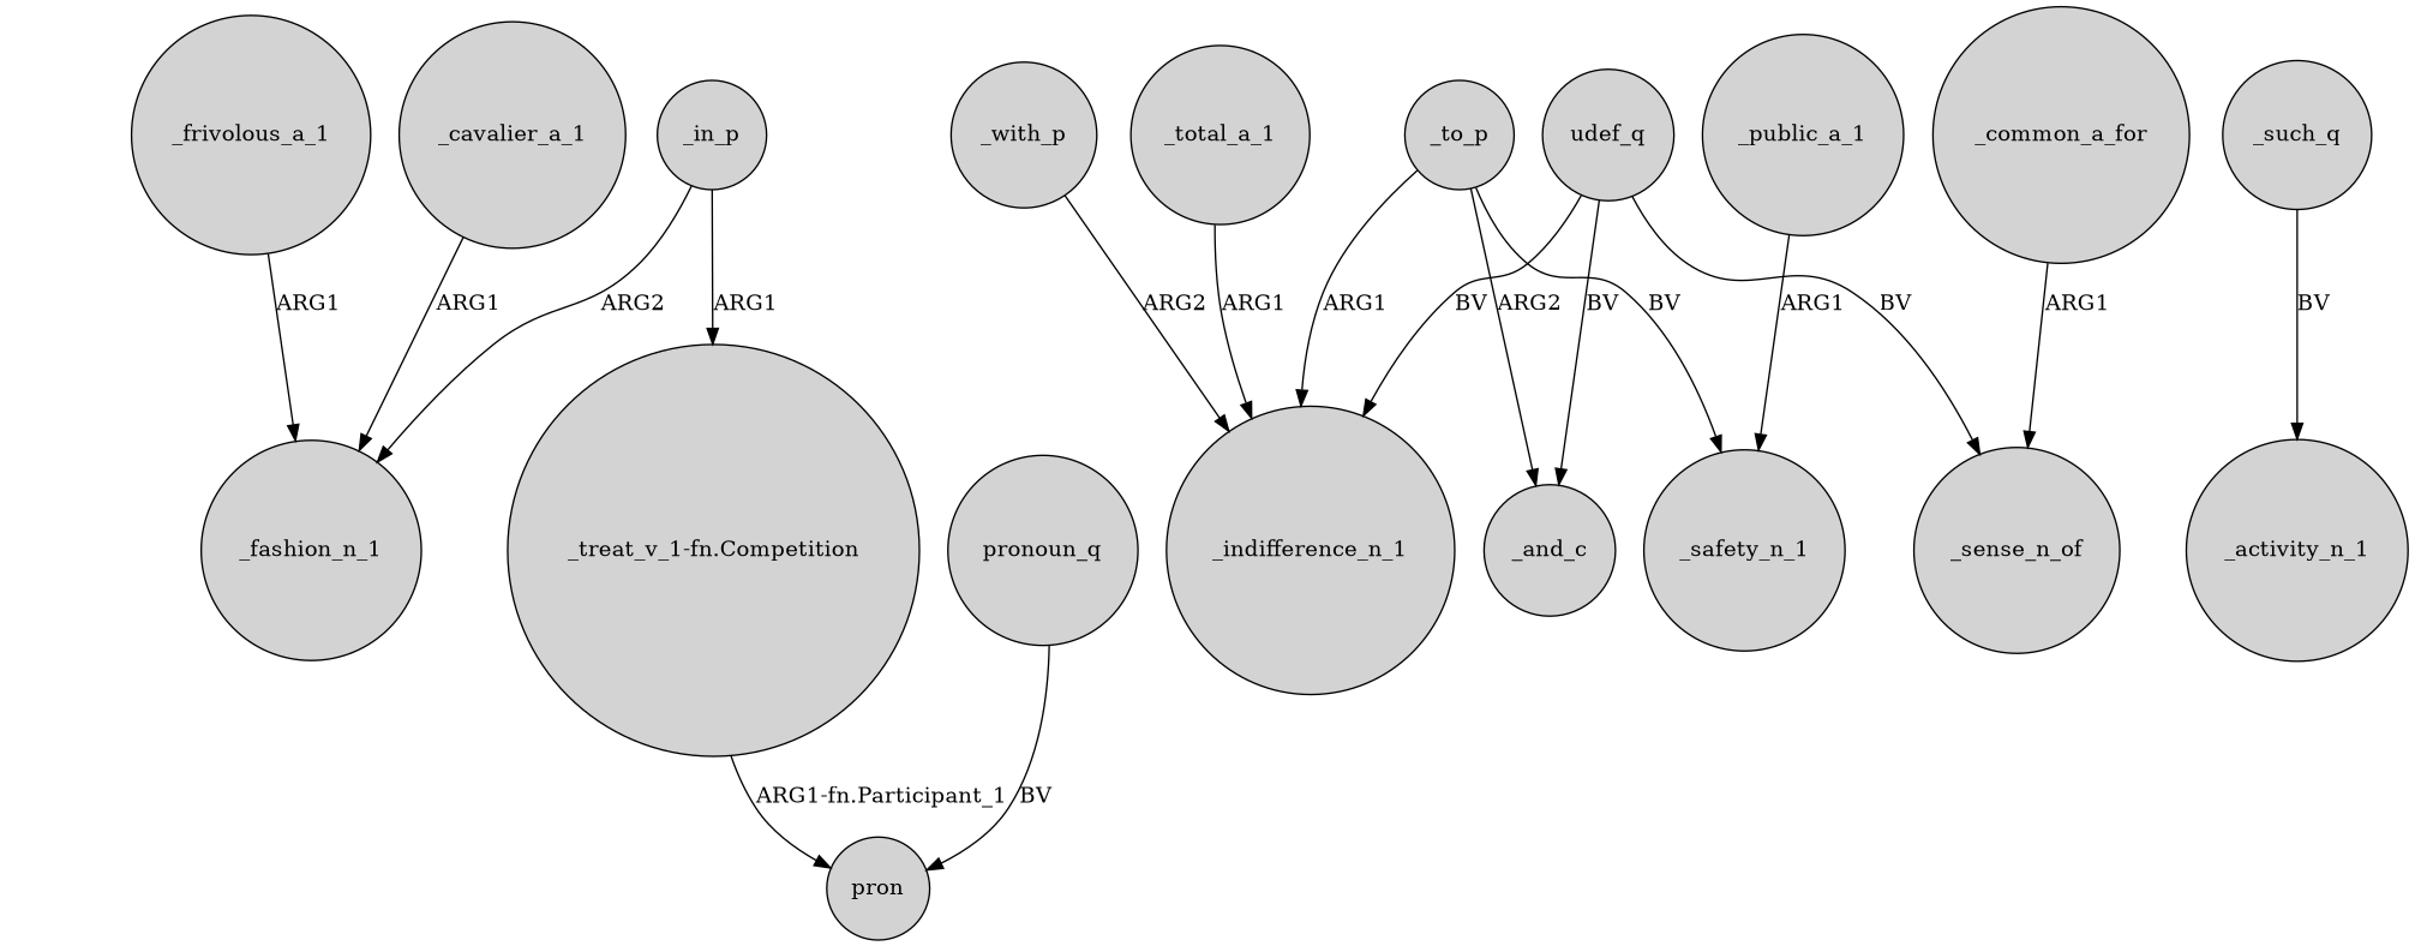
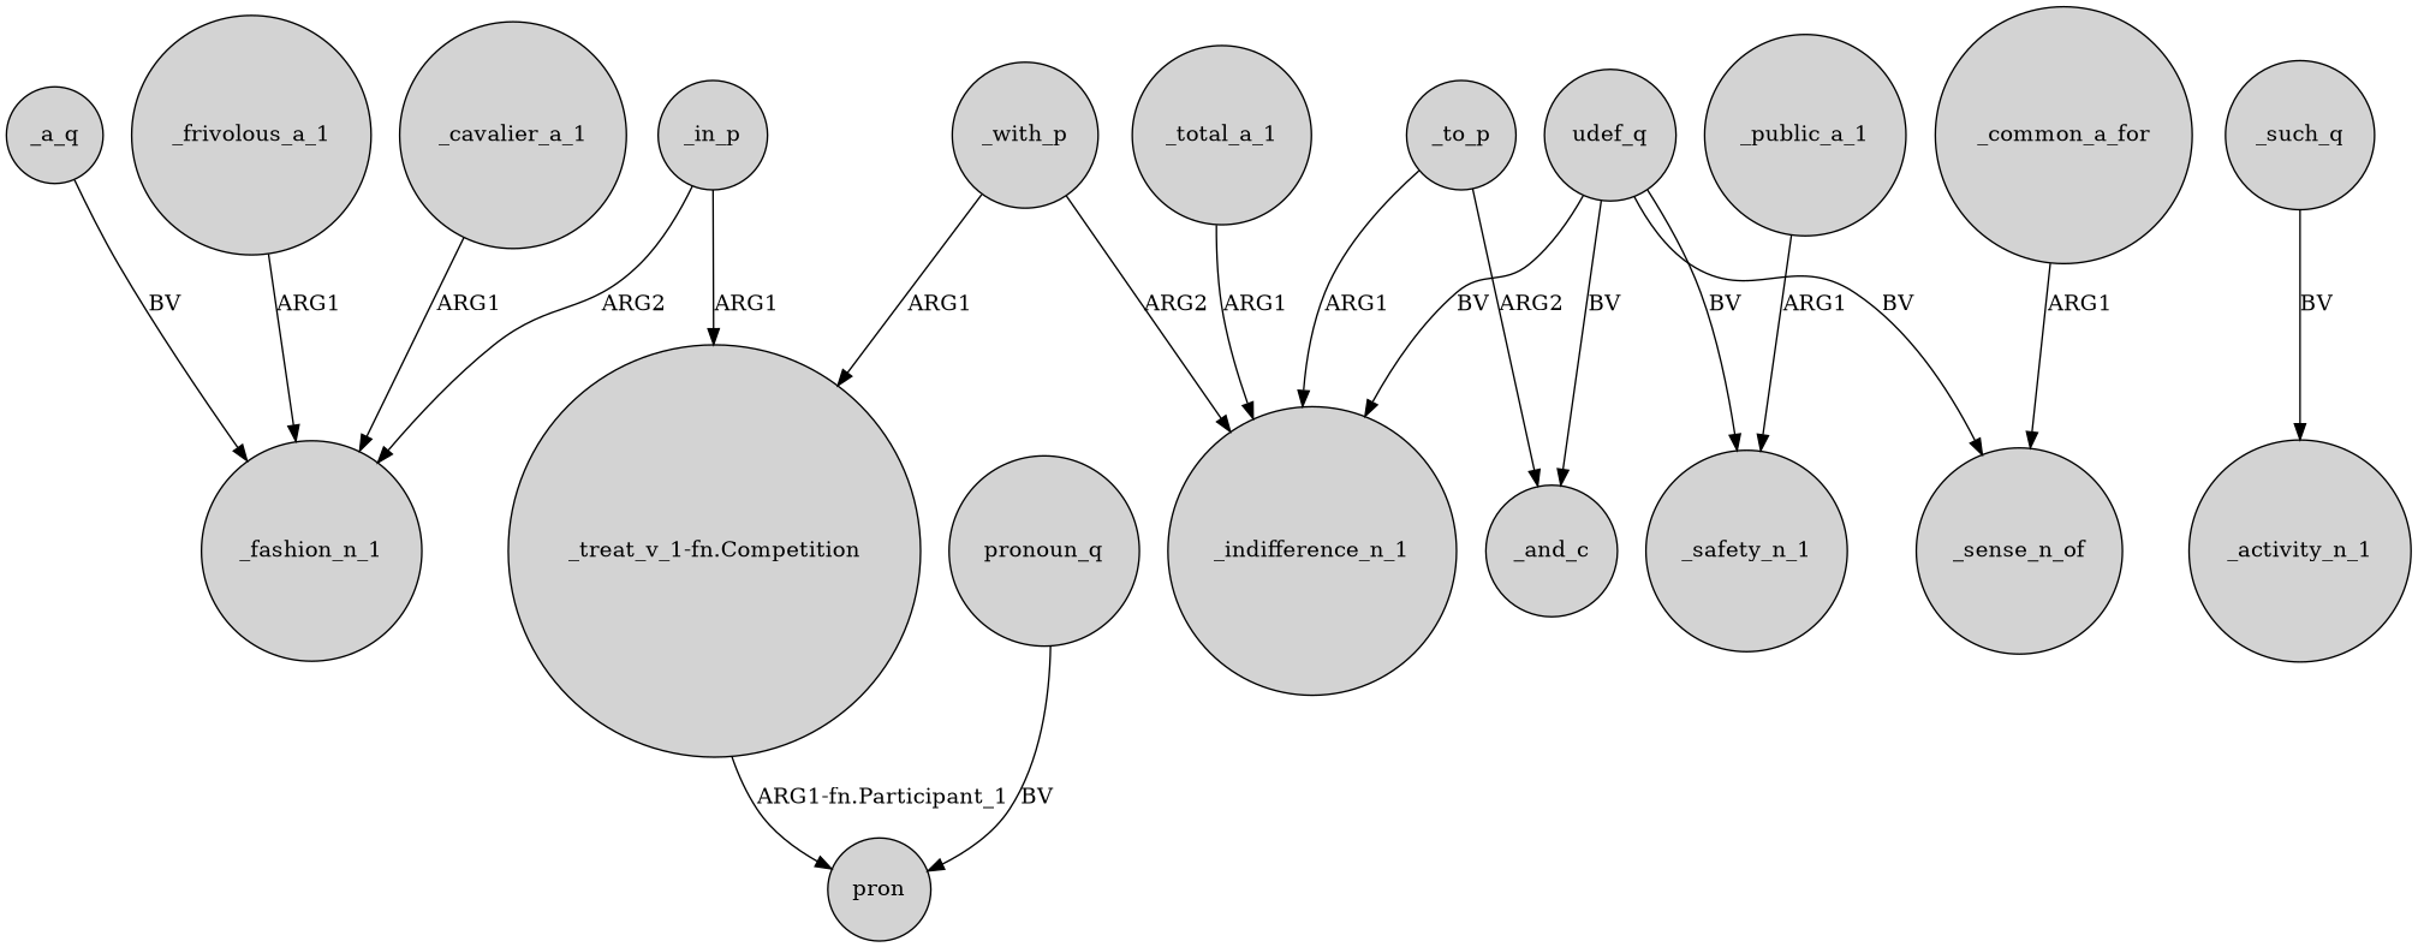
  digraph {
    node [shape=circle style=filled]
+   _a_q
    _fashion_n_1
    udef_q
    _safety_n_1
    _indifference_n_1
    _and_c
    _sense_n_of
    _total_a_1
    _public_a_1
    "_treat_v_1-fn.Competition"
    pron
    _to_p
    _with_p
    pronoun_q
    _frivolous_a_1
    _such_q
    _activity_n_1
    _cavalier_a_1
    _in_p
    _common_a_for
-   _to_p -> _safety_n_1 [label=BV]
+   _a_q -> _fashion_n_1 [label=BV]
+   udef_q -> _safety_n_1 [label=BV]
    udef_q -> _indifference_n_1 [label=BV]
    udef_q -> _and_c [label=BV]
    udef_q -> _sense_n_of [label=BV]
    _total_a_1 -> _indifference_n_1 [label=ARG1]
    _public_a_1 -> _safety_n_1 [label=ARG1]
    "_treat_v_1-fn.Competition" -> pron [label="ARG1-fn.Participant_1"]
    _to_p -> _indifference_n_1 [label=ARG1]
    _to_p -> _and_c [label=ARG2]
    _with_p -> _indifference_n_1 [label=ARG2]
+   _with_p -> "_treat_v_1-fn.Competition" [label=ARG1]
    pronoun_q -> pron [label=BV]
    _frivolous_a_1 -> _fashion_n_1 [label=ARG1]
    _such_q -> _activity_n_1 [label=BV]
    _cavalier_a_1 -> _fashion_n_1 [label=ARG1]
    _in_p -> _fashion_n_1 [label=ARG2]
    _in_p -> "_treat_v_1-fn.Competition" [label=ARG1]
    _common_a_for -> _sense_n_of [label=ARG1]
  }
